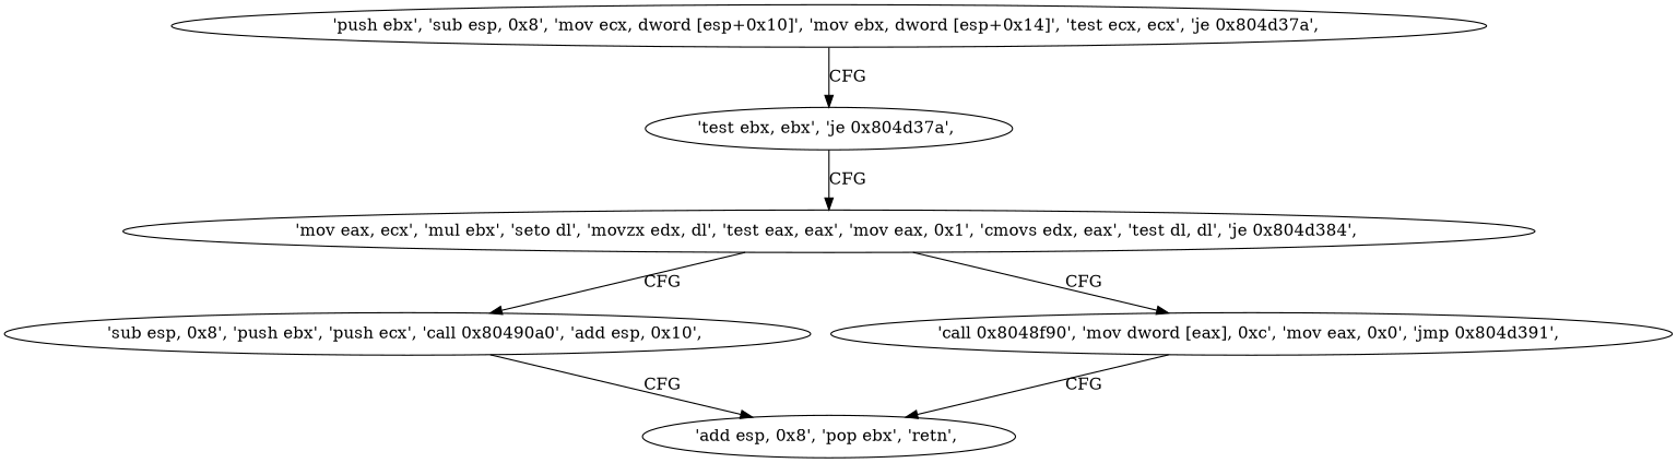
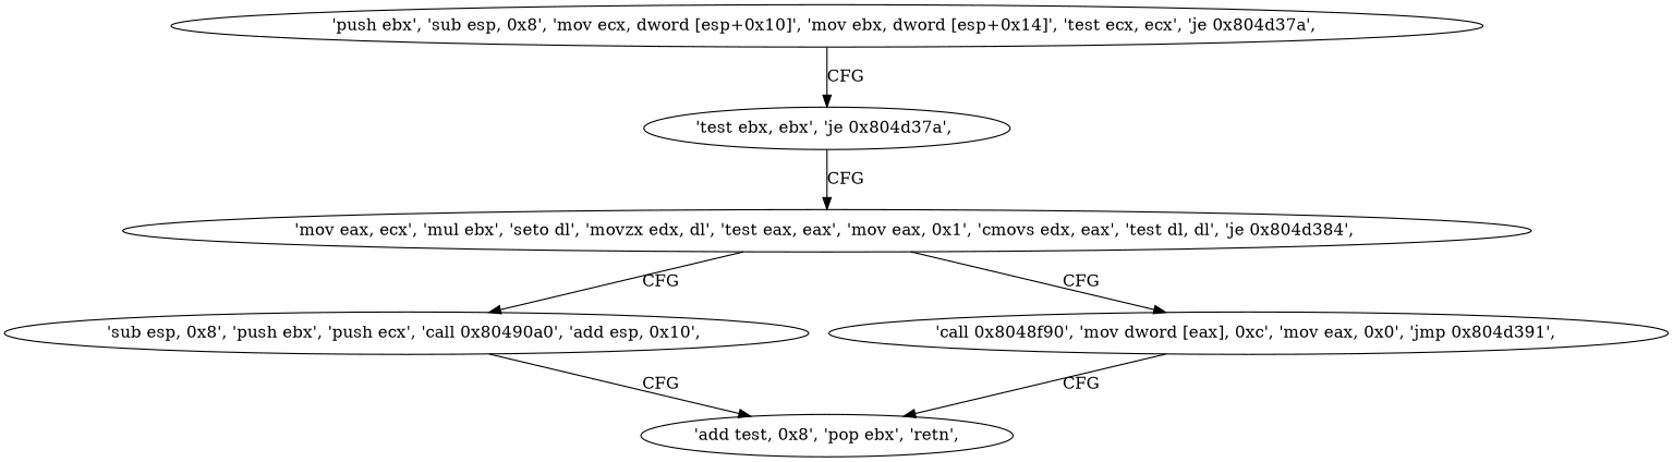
  digraph {
    n1 [label="'push ebx', 'sub esp, 0x8', 'mov ecx, dword [esp+0x10]', 'mov ebx, dword [esp+0x14]', 'test ecx, ecx', 'je 0x804d37a', "]
    n2 [label="'test ebx, ebx', 'je 0x804d37a', "]
    n3 [label="'mov eax, ecx', 'mul ebx', 'seto dl', 'movzx edx, dl', 'test eax, eax', 'mov eax, 0x1', 'cmovs edx, eax', 'test dl, dl', 'je 0x804d384', "]
    n4 [label="'sub esp, 0x8', 'push ebx', 'push ecx', 'call 0x80490a0', 'add esp, 0x10', "]
-   n5 [label="'add esp, 0x8', 'pop ebx', 'retn', "]
+   n5 [label="'add test, 0x8', 'pop ebx', 'retn',"]
    n6 [label="'call 0x8048f90', 'mov dword [eax], 0xc', 'mov eax, 0x0', 'jmp 0x804d391', "]
    n1 -> n2 [label=CFG]
    n2 -> n3 [label=CFG]
    n3 -> n4 [label=CFG]
    n3 -> n6 [label=CFG]
    n4 -> n5 [label=CFG]
    n6 -> n5 [label=CFG]
  }
